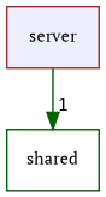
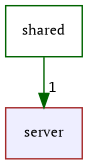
  digraph {
    compound=true
    fontname="PT Serif"
    node [fontname="PT Serif" fontsize=10 shape=box]
    n1 [fillcolor="#eeeeff" label=server pencolor=black style=filled color=brown]
    n2 [label=shared color=darkgreen]
-   n1 -> n2 [headlabel=1 labeldistance=1.5 labelfontname=Helvetica labelfontsize=10 color=darkgreen fontname="PT Serif"]
+   n2 -> n1 [headlabel=1 labeldistance=1.5 labelfontname=Helvetica labelfontsize=10 color=darkgreen fontname="PT Serif"]
  }
